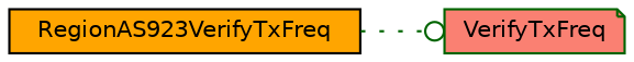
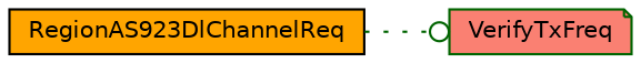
  digraph {
    rankdir=LR
    node [fontname=Helvetica fontsize=10 style=filled]
-   n1 [color=black fillcolor=orange fontcolor=black height=0.2 label=RegionAS923VerifyTxFreq shape=box width=0.4]
+   n1 [color=black fillcolor=orange fontcolor=black height=0.2 label=RegionAS923DlChannelReq shape=box width=0.4]
    n2 [color=darkgreen fillcolor=salmon height=0.2 label=VerifyTxFreq shape=note width=0.4]
    n1 -> n2 [color=darkgreen fontname=Helvetica fontsize=10 labelfontname=Helvetica labelfontsize=10 style=dotted arrowhead=odot]
  }
